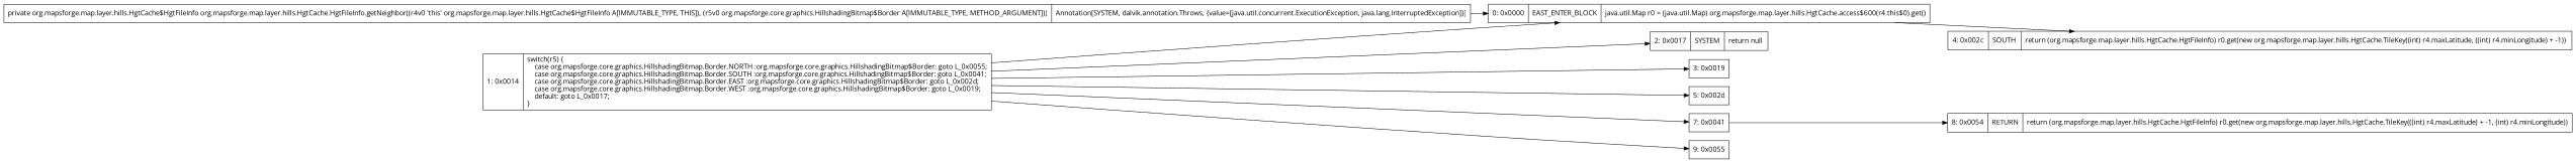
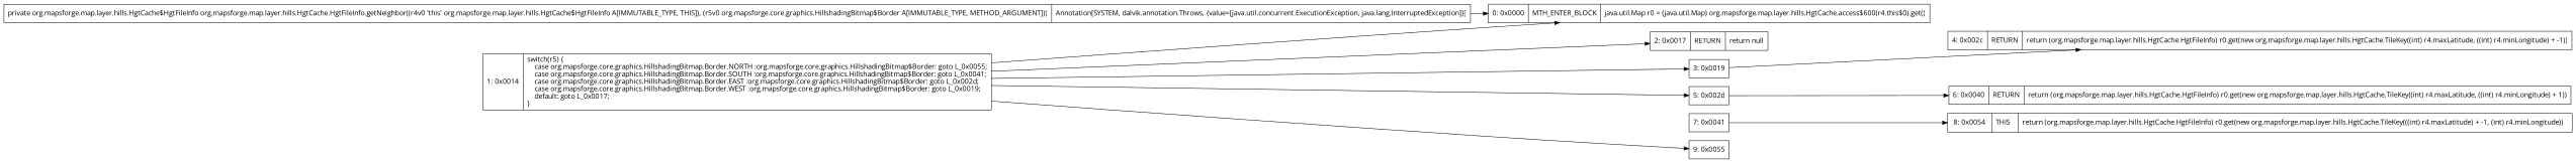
  digraph {
    fontname="Open Sans"
    rankdir=LR
    node [fontname="Open Sans" shape=record]
    edge [fontname="Open Sans"]
-   n1 [label="{0\:\ 0x0000|EAST_ENTER_BLOCK\l|java.util.Map r0 = (java.util.Map) org.mapsforge.map.layer.hills.HgtCache.access$600(r4.this$0).get()\l}"]
+   n1 [label="{0\:\ 0x0000|MTH_ENTER_BLOCK\l|java.util.Map r0 = (java.util.Map) org.mapsforge.map.layer.hills.HgtCache.access$600(r4.this$0).get()\l}"]
    n2 [label="{1\:\ 0x0014|switch(r5) \{\l    case org.mapsforge.core.graphics.HillshadingBitmap.Border.NORTH :org.mapsforge.core.graphics.HillshadingBitmap$Border: goto L_0x0055;\l    case org.mapsforge.core.graphics.HillshadingBitmap.Border.SOUTH :org.mapsforge.core.graphics.HillshadingBitmap$Border: goto L_0x0041;\l    case org.mapsforge.core.graphics.HillshadingBitmap.Border.EAST :org.mapsforge.core.graphics.HillshadingBitmap$Border: goto L_0x002d;\l    case org.mapsforge.core.graphics.HillshadingBitmap.Border.WEST :org.mapsforge.core.graphics.HillshadingBitmap$Border: goto L_0x0019;\l    default: goto L_0x0017;\l\}\l}"]
-   n3 [label="{2\:\ 0x0017|SYSTEM\l|return null\l}"]
+   n3 [label="{2\:\ 0x0017|RETURN\l|return null\l}"]
    n4 [label="{3\:\ 0x0019}"]
    n5 [label="{5\:\ 0x002d}"]
    n6 [label="{7\:\ 0x0041}"]
    n7 [label="{9\:\ 0x0055}"]
-   n8 [label="{4\:\ 0x002c|SOUTH\l|return (org.mapsforge.map.layer.hills.HgtCache.HgtFileInfo) r0.get(new org.mapsforge.map.layer.hills.HgtCache.TileKey((int) r4.maxLatitude, ((int) r4.minLongitude) + \-1))\l}"]
-   n10 [label="{8\:\ 0x0054|RETURN\l|return (org.mapsforge.map.layer.hills.HgtCache.HgtFileInfo) r0.get(new org.mapsforge.map.layer.hills.HgtCache.TileKey(((int) r4.maxLatitude) + \-1, (int) r4.minLongitude))\l}"]
+   n8 [label="{4\:\ 0x002c|RETURN\l|return (org.mapsforge.map.layer.hills.HgtCache.HgtFileInfo) r0.get(new org.mapsforge.map.layer.hills.HgtCache.TileKey((int) r4.maxLatitude, ((int) r4.minLongitude) + \-1))\l}"]
+   n9 [label="{6\:\ 0x0040|RETURN\l|return (org.mapsforge.map.layer.hills.HgtCache.HgtFileInfo) r0.get(new org.mapsforge.map.layer.hills.HgtCache.TileKey((int) r4.maxLatitude, ((int) r4.minLongitude) + 1))\l}"]
+   n10 [label="{8\:\ 0x0054|THIS\l|return (org.mapsforge.map.layer.hills.HgtCache.HgtFileInfo) r0.get(new org.mapsforge.map.layer.hills.HgtCache.TileKey(((int) r4.maxLatitude) + \-1, (int) r4.minLongitude))\l}"]
    n11 [label="{private org.mapsforge.map.layer.hills.HgtCache$HgtFileInfo org.mapsforge.map.layer.hills.HgtCache.HgtFileInfo.getNeighbor((r4v0 'this' org.mapsforge.map.layer.hills.HgtCache$HgtFileInfo A[IMMUTABLE_TYPE, THIS]), (r5v0 org.mapsforge.core.graphics.HillshadingBitmap$Border A[IMMUTABLE_TYPE, METHOD_ARGUMENT]))  | Annotation[SYSTEM, dalvik.annotation.Throws, \{value=[java.util.concurrent.ExecutionException, java.lang.InterruptedException]\}]\l}"]
    n2 -> n1
    n2 -> n3
    n2 -> n4
    n2 -> n5
-   n2 -> n6
    n2 -> n7
-   n1 -> n8
+   n4 -> n8
+   n5 -> n9
    n6 -> n10
    n11 -> n1
  }
